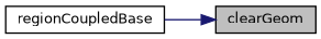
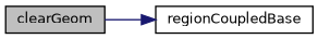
  digraph {
    rankdir=LR
    fontname="DejaVu Sans"
    node [color=black fontname="DejaVu Sans" fontsize=10 shape=record]
    n1 [fillcolor=grey75 fontcolor=black height=0.2 label=clearGeom style=filled width=0.4]
    n2 [height=0.2 label=regionCoupledBase width=0.4]
-   n2 -> n1 [color=midnightblue fontname="DejaVu Sans" fontsize=10 labelfontname=FreeSans labelfontsize=10 style=solid]
+   n1 -> n2 [color=midnightblue fontname="DejaVu Sans" fontsize=10 labelfontname=FreeSans labelfontsize=10 style=solid]
  }
